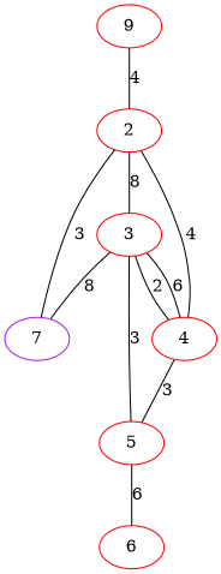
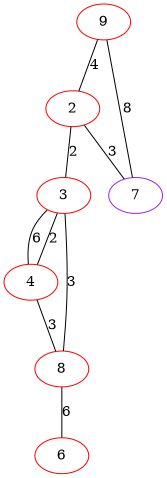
  graph {
    node [color=red weight=1]
    n1 [label=9]
    2
    7 [color=purple weight=4]
    3
    4
-   5
+   5 [label=8]
    6
    n1 -- 2 [label=4]
-   3 -- 7 [label=8]
+   n1 -- 7 [label=8]
    2 -- 7 [label=3]
-   2 -- 3 [label=8]
-   2 -- 4 [label=4]
+   2 -- 3 [label=2]
    3 -- 4 [label=6]
    3 -- 4 [label=2]
    3 -- 5 [label=3]
    4 -- 5 [label=3]
    5 -- 6 [label=6]
  }
